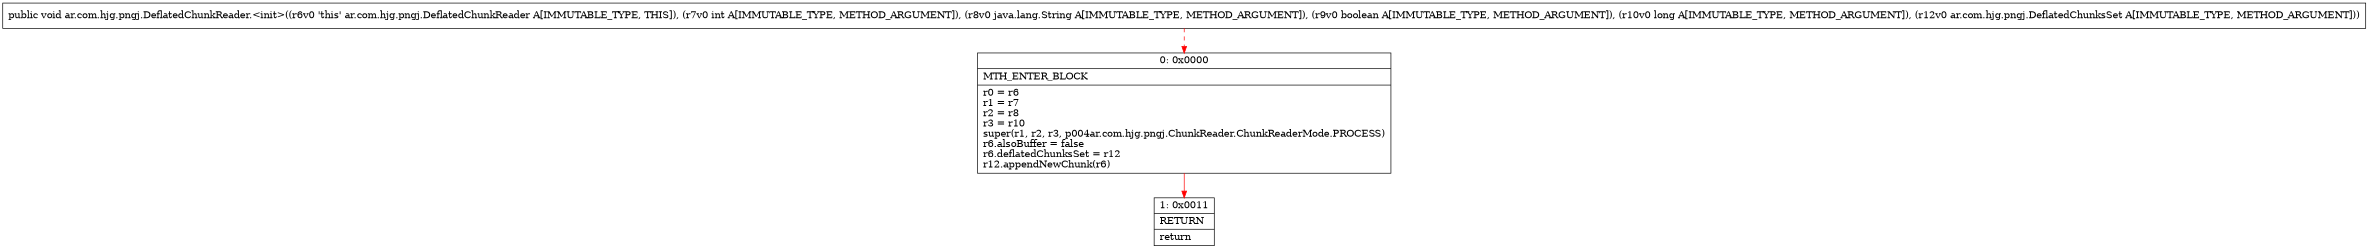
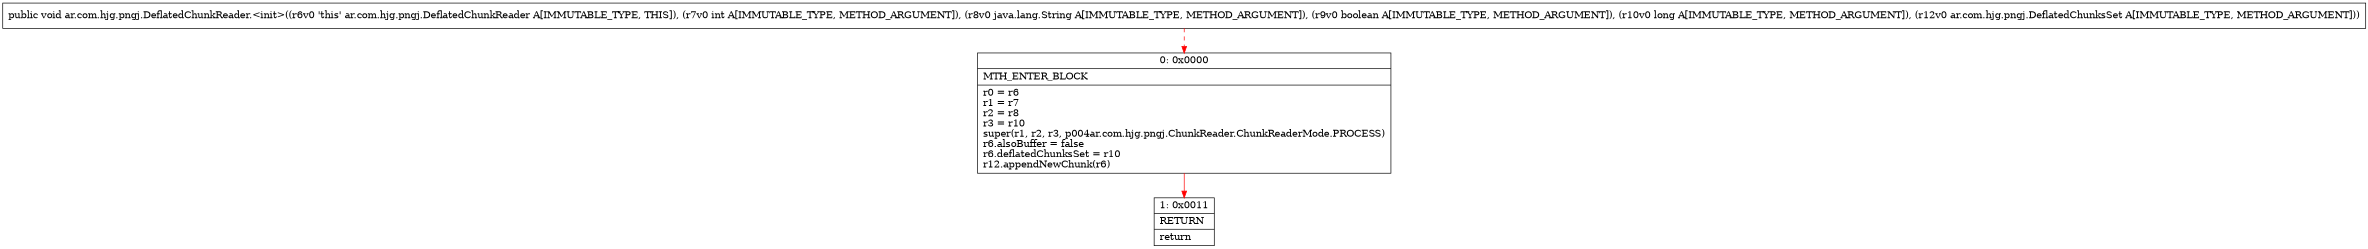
  digraph {
    node [shape=record]
    edge [color=red]
-   n1 [label="{0\:\ 0x0000|MTH_ENTER_BLOCK\l|r0 = r6\lr1 = r7\lr2 = r8\lr3 = r10\lsuper(r1, r2, r3, p004ar.com.hjg.pngj.ChunkReader.ChunkReaderMode.PROCESS)\lr6.alsoBuffer = false\lr6.deflatedChunksSet = r12\lr12.appendNewChunk(r6)\l}"]
+   n1 [label="{0\:\ 0x0000|MTH_ENTER_BLOCK\l|r0 = r6\lr1 = r7\lr2 = r8\lr3 = r10\lsuper(r1, r2, r3, p004ar.com.hjg.pngj.ChunkReader.ChunkReaderMode.PROCESS)\lr6.alsoBuffer = false\lr6.deflatedChunksSet = r10\lr12.appendNewChunk(r6)\l}"]
    n2 [label="{1\:\ 0x0011|RETURN\l|return\l}"]
    n3 [label="{public void ar.com.hjg.pngj.DeflatedChunkReader.\<init\>((r6v0 'this' ar.com.hjg.pngj.DeflatedChunkReader A[IMMUTABLE_TYPE, THIS]), (r7v0 int A[IMMUTABLE_TYPE, METHOD_ARGUMENT]), (r8v0 java.lang.String A[IMMUTABLE_TYPE, METHOD_ARGUMENT]), (r9v0 boolean A[IMMUTABLE_TYPE, METHOD_ARGUMENT]), (r10v0 long A[IMMUTABLE_TYPE, METHOD_ARGUMENT]), (r12v0 ar.com.hjg.pngj.DeflatedChunksSet A[IMMUTABLE_TYPE, METHOD_ARGUMENT])) }"]
    n1 -> n2 [style=solid]
    n3 -> n1 [style=dashed]
  }
